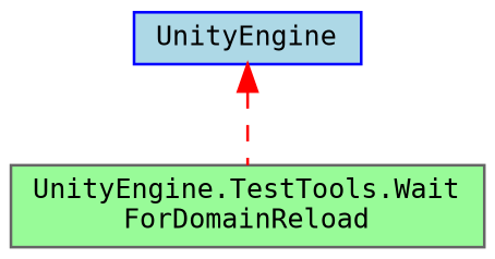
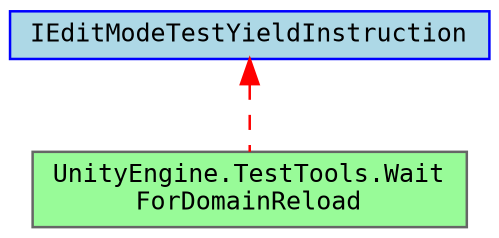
  digraph {
    fontname="DejaVu Sans Mono"
    node [fontname="DejaVu Sans Mono" fontsize=10 shape=record style=filled]
    n1 [color=gray40 fillcolor=palegreen fontcolor=black height=0.2 label="UnityEngine.TestTools.Wait\lForDomainReload" width=0.4]
-   n2 [color=blue fillcolor=lightblue height=0.2 label=UnityEngine width=0.4]
+   n2 [color=blue fillcolor=lightblue height=0.2 label=IEditModeTestYieldInstruction width=0.4]
    n2 -> n1 [color=red dir=back fontname="DejaVu Sans Mono" fontsize=10 labelfontname=Helvetica labelfontsize=10 style=dashed]
  }
